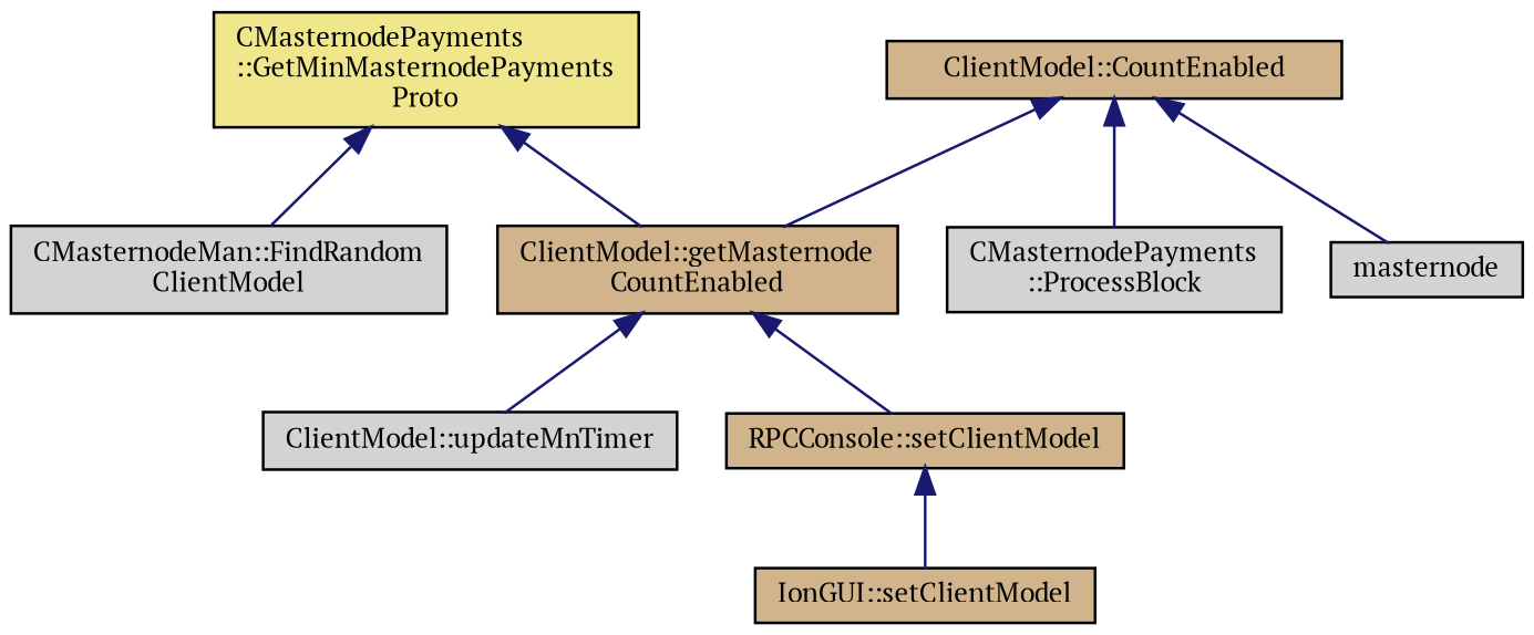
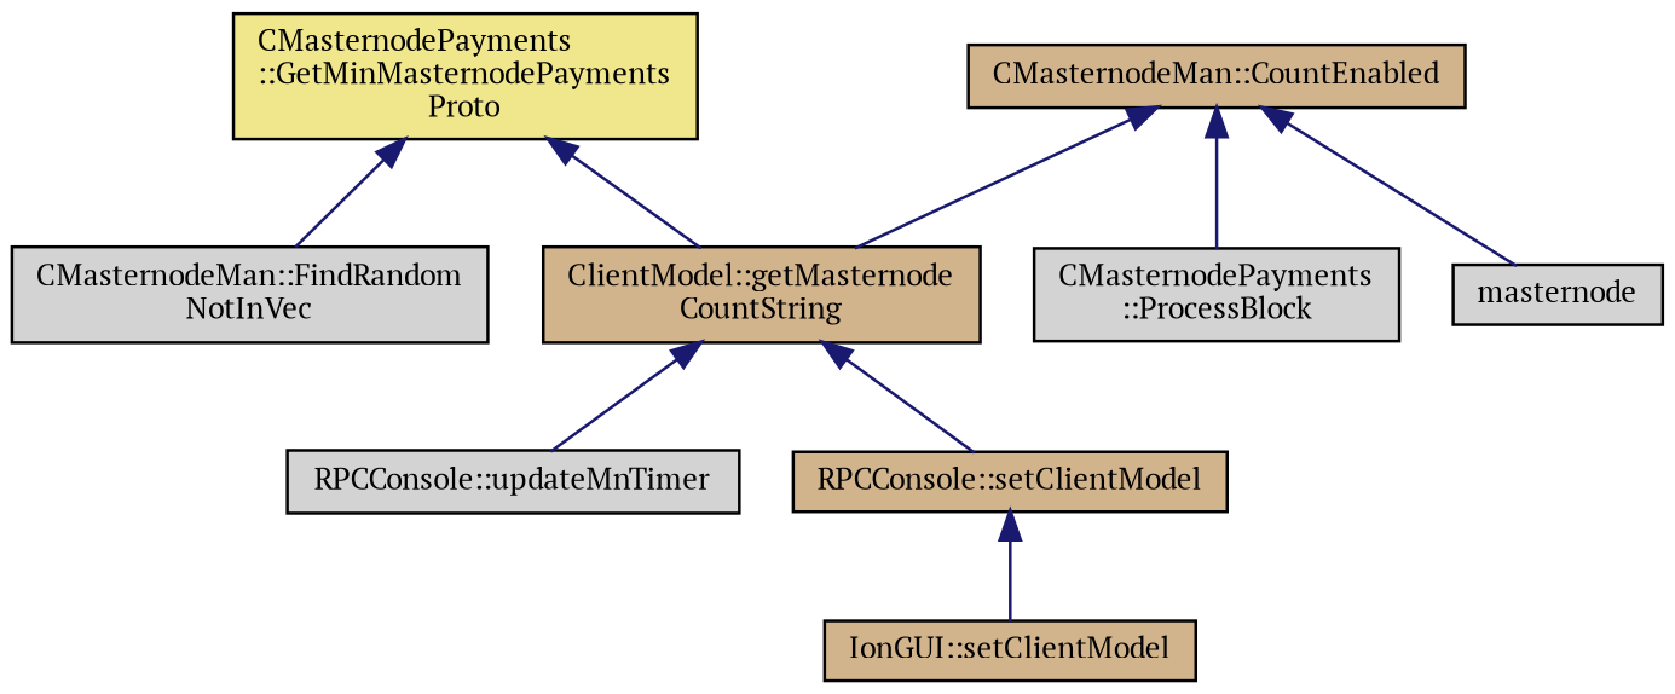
  digraph {
    fontname="PT Serif"
    rankdir=TB
    node [color=black fillcolor=lightgrey fontname="PT Serif" fontsize=10 shape=record style=filled]
    edge [color=midnightblue dir=back fontname="PT Serif" fontsize=10 labelfontname=Helvetica labelfontsize=10 style=solid]
    n1 [fillcolor=khaki fontcolor=black height=0.2 label="CMasternodePayments\l::GetMinMasternodePayments\lProto" width=0.4]
-   n2 [height=0.2 label="CMasternodeMan::FindRandom\lClientModel" width=0.4]
-   n3 [fillcolor=tan height=0.2 label="ClientModel::getMasternode\lCountEnabled" width=0.4]
-   n4 [fillcolor=tan height=0.2 label="ClientModel::CountEnabled" width=0.4]
+   n2 [height=0.2 label="CMasternodeMan::FindRandom\lNotInVec" width=0.4]
+   n3 [fillcolor=tan height=0.2 label="ClientModel::getMasternode\lCountString" width=0.4]
+   n4 [fillcolor=tan height=0.2 label="CMasternodeMan::CountEnabled" width=0.4]
    n5 [height=0.2 label="CMasternodePayments\l::ProcessBlock" width=0.4]
    n6 [height=0.2 label=masternode width=0.4]
-   n7 [height=0.2 label="ClientModel::updateMnTimer" width=0.4]
+   n7 [height=0.2 label="RPCConsole::updateMnTimer" width=0.4]
    n8 [fillcolor=tan height=0.2 label="RPCConsole::setClientModel" width=0.4]
    n9 [fillcolor=tan height=0.2 label="IonGUI::setClientModel" width=0.4]
    n1 -> n2
    n1 -> n3
    n3 -> n7
    n3 -> n8
    n4 -> n3
    n4 -> n5
    n4 -> n6
    n8 -> n9
  }
